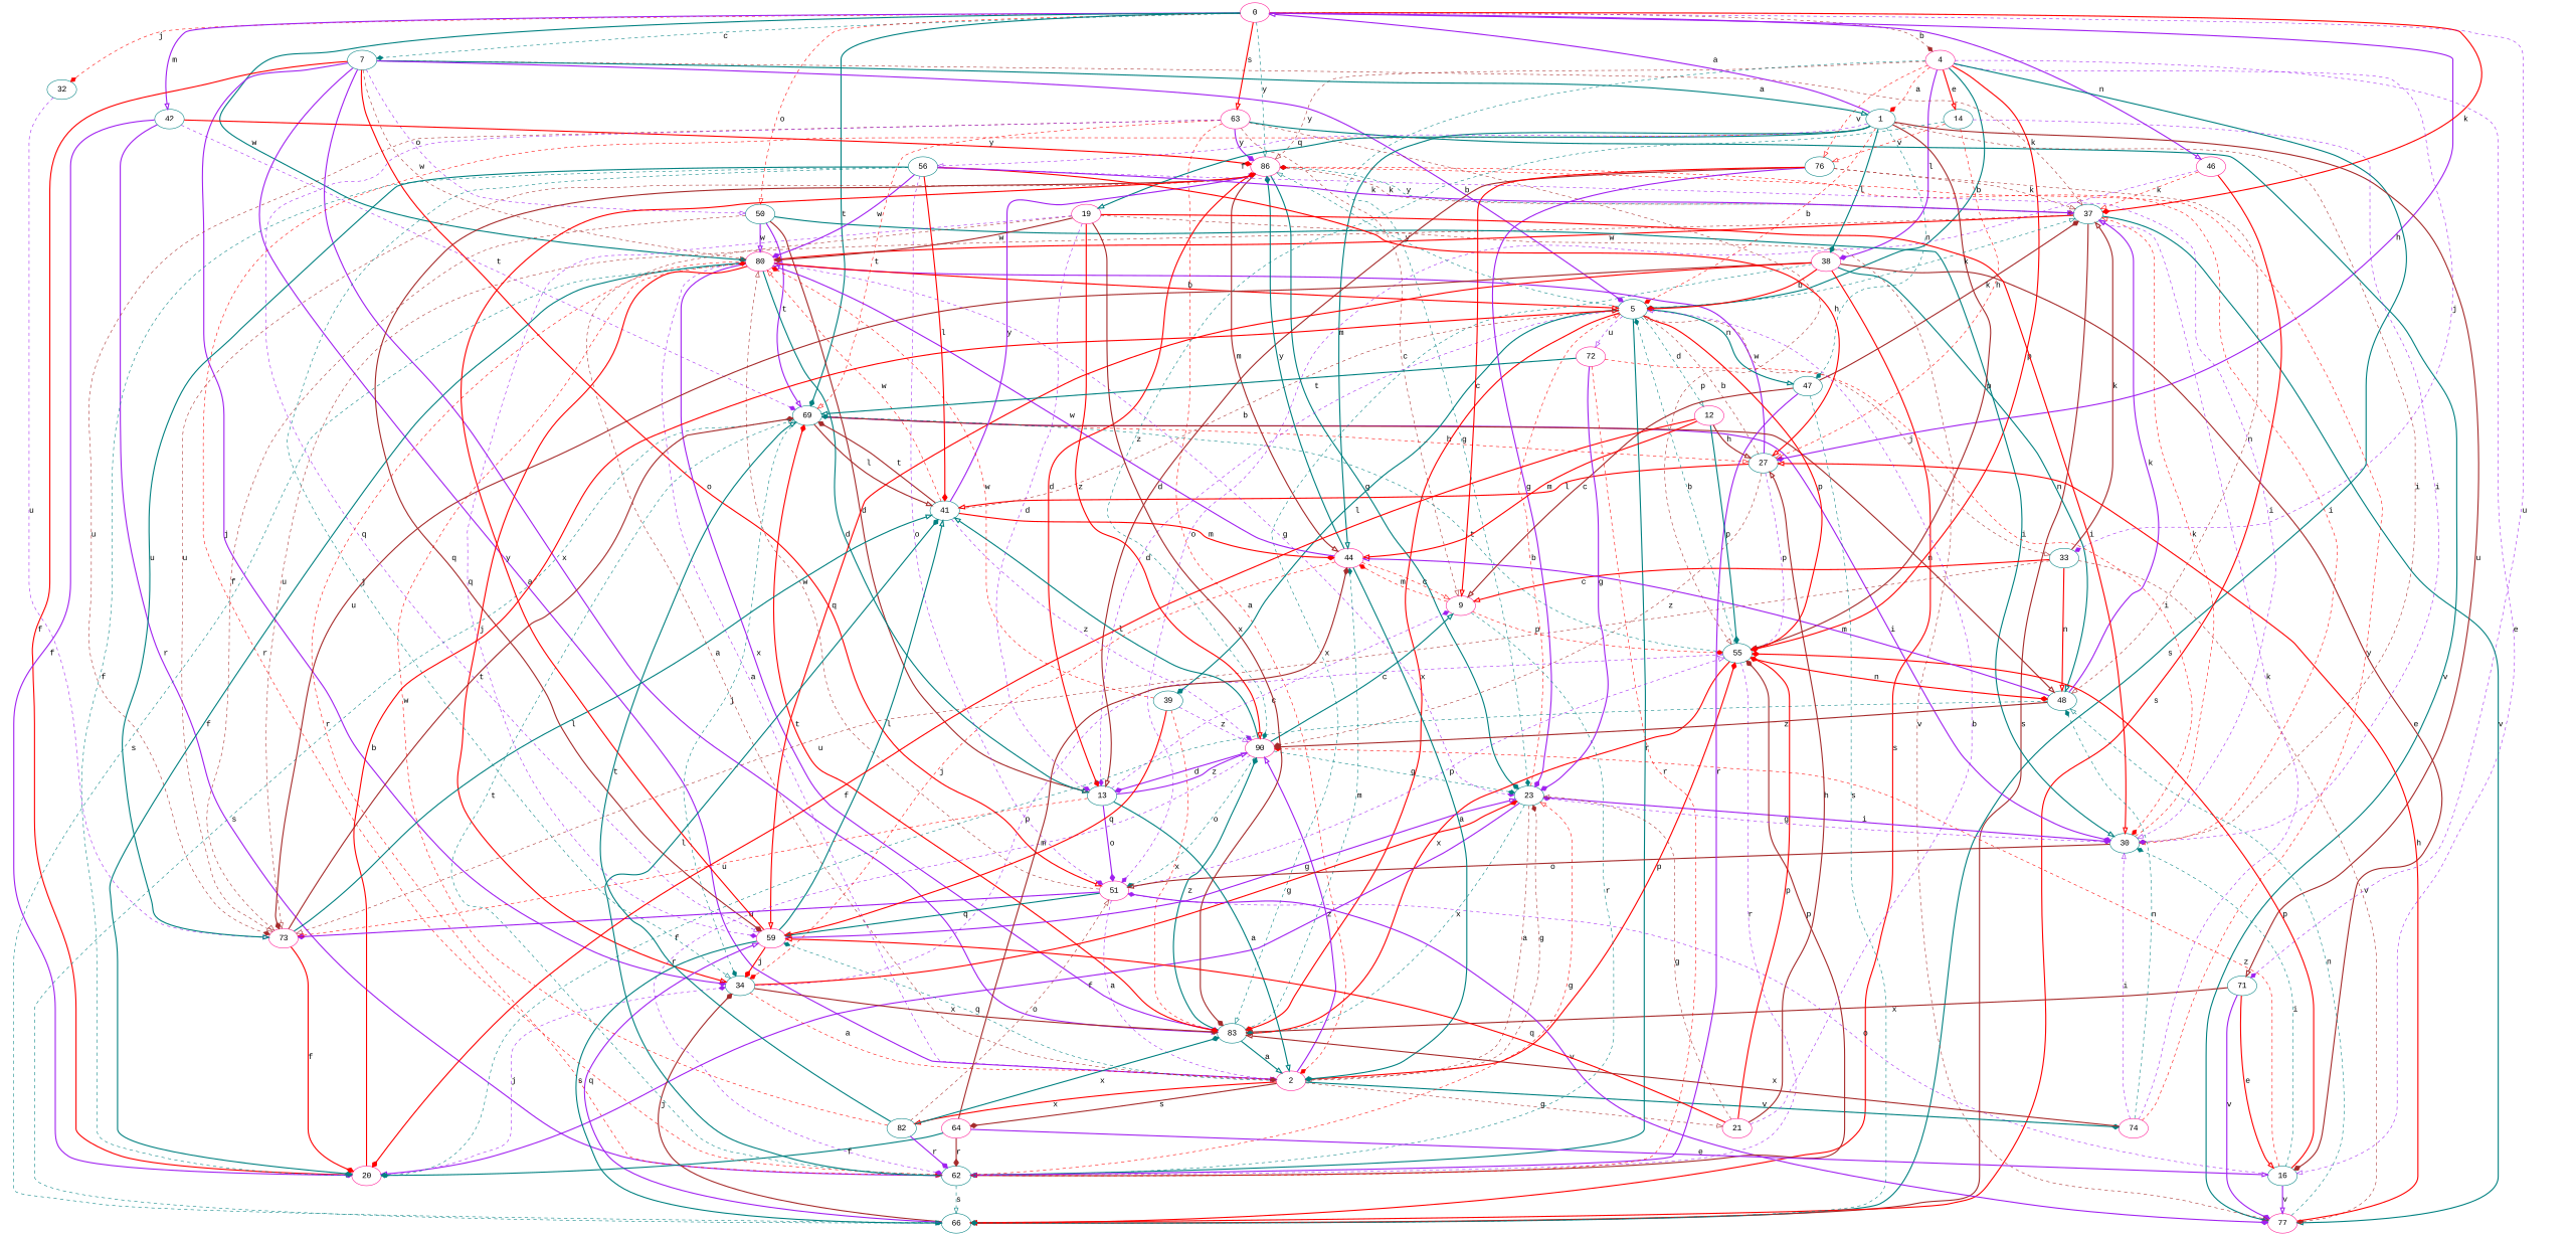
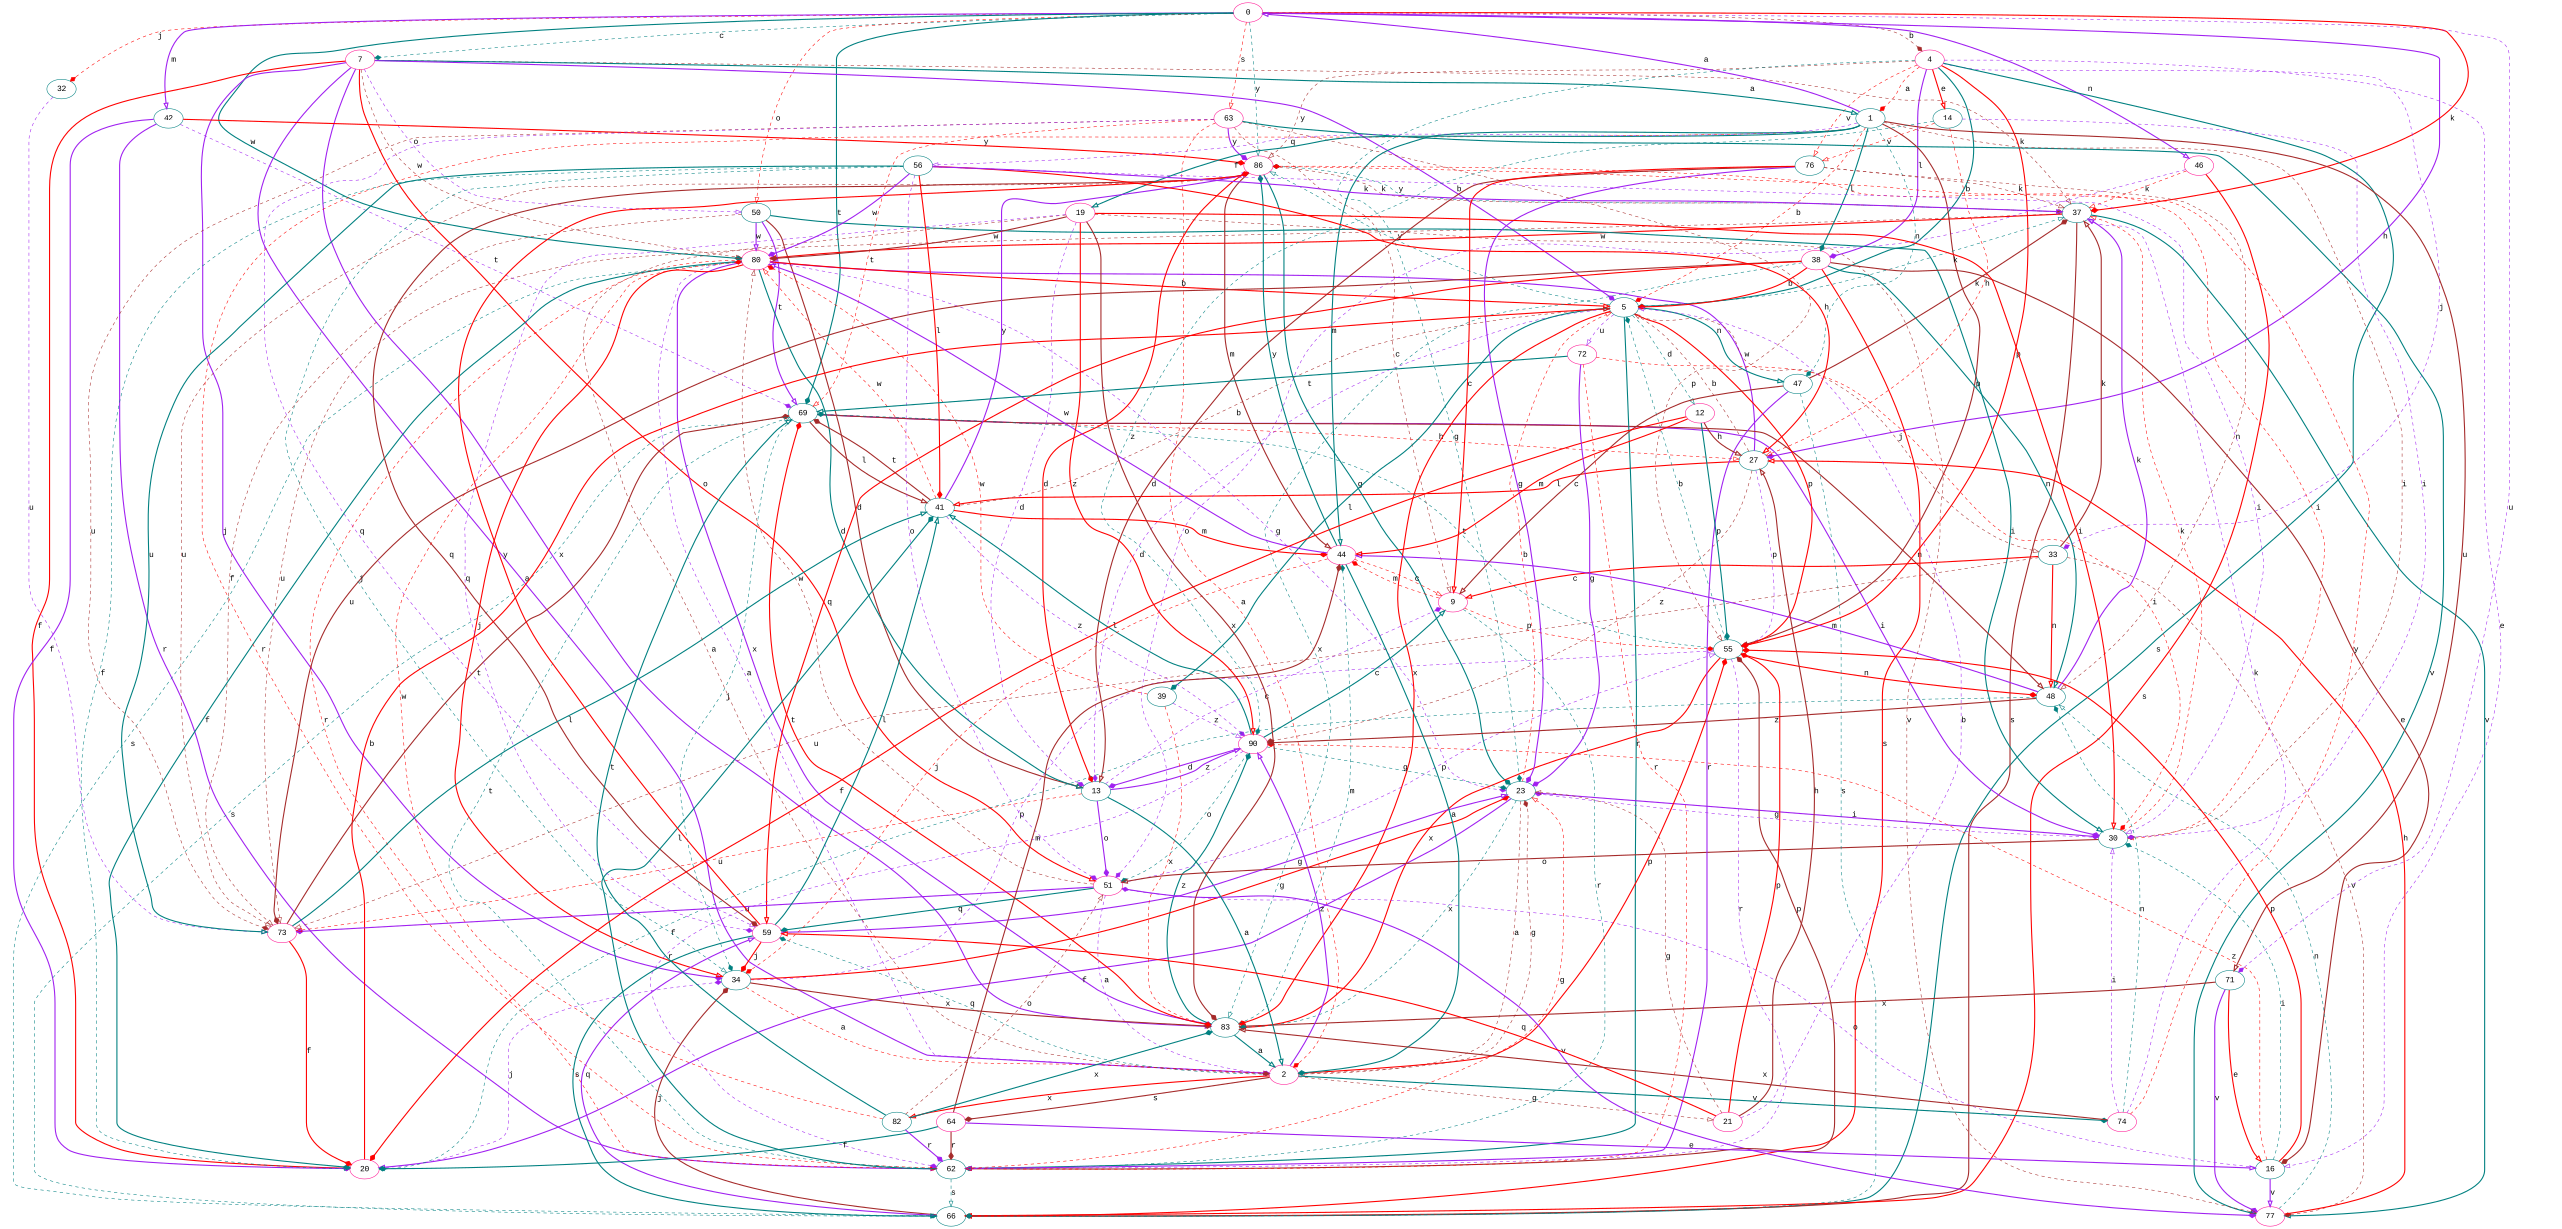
  strict digraph {
    fontname="Liberation Mono"
    node [color=teal fontname="Liberation Mono"]
    edge [arrowhead=onormal color=red fontname="Liberation Mono" style=bold]
    0 [color=deeppink]
    4 [color=deeppink]
-   7
+   7 [color=deeppink]
    27
    32
    37
    42
    46 [color=deeppink]
    50
    63 [color=deeppink]
    69
    71
    80 [color=deeppink]
    86 [color=deeppink]
    1
    5
    38 [color=deeppink]
    55
    23
    14
    16
    33
    66
    76
    2 [color=deeppink]
    83
    20 [color=deeppink]
    34
    51 [color=deeppink]
    90 [color=deeppink]
    41
    73 [color=deeppink]
    77 [color=deeppink]
    62
    30
    13
    59 [color=deeppink]
    9 [color=deeppink]
    48
    44 [color=deeppink]
    19 [color=deeppink]
    47
    56
    12 [color=deeppink]
    39
    72 [color=deeppink]
    21 [color=deeppink]
    64 [color=deeppink]
    74 [color=deeppink]
    82
    0 -> 4 [arrowhead=diamond color=brown label=b style=dashed]
    0 -> 7 [arrowhead=diamond color=teal label=c style=dashed]
    0 -> 27 [arrowhead=diamond color=purple label=h]
    0 -> 32 [arrowhead=diamond label=j style=dashed]
    0 -> 37 [arrowhead=diamond label=k]
    0 -> 42 [color=purple label=m]
    0 -> 46 [color=purple label=n]
    0 -> 50 [label=o style=dashed]
-   0 -> 63 [label=s]
+   0 -> 63 [label=s style=dashed]
    0 -> 69 [arrowhead=diamond color=teal label=t]
    0 -> 71 [arrowhead=diamond color=purple label=u style=dashed]
    0 -> 80 [arrowhead=diamond color=teal label=w]
    0 -> 86 [color=teal label=y style=dashed]
    4 -> 86 [color=brown label=y style=dashed]
    4 -> 1 [arrowhead=diamond label=a style=dashed]
    4 -> 5 [arrowhead=diamond color=teal label=b]
    4 -> 38 [arrowhead=diamond color=purple label=l]
    4 -> 55 [arrowhead=diamond label=p]
    4 -> 23 [arrowhead=diamond color=teal label=g style=dashed]
    4 -> 14 [label=e]
    4 -> 16 [color=purple label=e style=dashed]
    4 -> 33 [arrowhead=diamond color=purple label=j style=dashed]
    4 -> 66 [arrowhead=diamond color=teal label=s]
    4 -> 76 [label=v style=dashed]
    7 -> 37 [color=brown label=k style=dashed]
    7 -> 50 [color=purple label=o style=dashed]
    7 -> 80 [color=brown label=w style=dashed]
    7 -> 1 [color=teal label=a]
    7 -> 5 [arrowhead=diamond color=purple label=b]
    7 -> 2 [color=purple label=a]
    7 -> 83 [color=purple label=x]
    7 -> 20 [arrowhead=diamond label=f]
    7 -> 34 [arrowhead=diamond color=purple label=j]
    7 -> 51 [label=o]
    27 -> 80 [color=purple label=w]
    27 -> 5 [color=brown label=b style=dashed]
    27 -> 55 [arrowhead=diamond color=purple label=p style=dashed]
    27 -> 90 [arrowhead=diamond color=brown label=z style=dashed]
    27 -> 41 [label=l]
    32 -> 73 [color=purple label=u style=dashed]
    37 -> 80 [label=w]
    37 -> 86 [arrowhead=diamond color=teal label=y style=dashed]
    37 -> 66 [color=brown label=s]
    37 -> 73 [color=brown label=u style=dashed]
    37 -> 77 [color=teal label=v]
    42 -> 69 [arrowhead=diamond color=purple label=t style=dashed]
    42 -> 86 [arrowhead=diamond label=y]
    42 -> 20 [arrowhead=diamond color=purple label=f]
    42 -> 62 [color=purple label=r]
    46 -> 37 [label=k style=dashed]
    46 -> 66 [label=s]
    46 -> 51 [arrowhead=diamond color=purple label=o style=dashed]
    50 -> 69 [color=purple label=t]
    50 -> 80 [color=purple label=w]
    50 -> 73 [color=brown label=f style=dashed]
    50 -> 30 [color=teal label=i]
    50 -> 13 [color=brown label=d]
    63 -> 69 [label=t style=dashed]
    63 -> 86 [arrowhead=diamond color=purple label=y]
    63 -> 55 [color=brown label=p style=dashed]
    63 -> 2 [arrowhead=diamond label=a style=dashed]
    63 -> 73 [arrowhead=diamond color=brown label=u style=dashed]
    63 -> 77 [arrowhead=diamond color=teal label=v]
    63 -> 59 [color=purple label=q style=dashed]
    63 -> 9 [color=brown label=c style=dashed]
    69 -> 27 [label=h style=dashed]
    69 -> 66 [arrowhead=diamond color=teal label=s style=dashed]
    69 -> 34 [arrowhead=diamond color=teal label=j style=dashed]
    69 -> 41 [color=brown label=l]
    69 -> 30 [arrowhead=diamond color=purple label=i]
    69 -> 48 [color=brown label=n]
    71 -> 16 [label=e]
    71 -> 83 [color=brown label=x]
    71 -> 77 [arrowhead=diamond color=purple label=v]
    80 -> 5 [label=b]
    80 -> 23 [arrowhead=diamond color=purple label=g style=dashed]
    80 -> 66 [color=teal label=s style=dashed]
    80 -> 2 [arrowhead=diamond color=purple label=a style=dashed]
    80 -> 83 [arrowhead=diamond color=purple label=x]
    80 -> 20 [arrowhead=diamond color=teal label=f]
    80 -> 34 [label=j]
    80 -> 62 [label=r style=dashed]
    80 -> 13 [color=teal label=d]
    86 -> 37 [arrowhead=diamond color=brown label=k style=dashed]
    86 -> 23 [arrowhead=diamond color=teal label=g]
    86 -> 73 [color=brown label=u style=dashed]
    86 -> 30 [label=i style=dashed]
    86 -> 13 [arrowhead=diamond label=d]
    86 -> 59 [arrowhead=diamond color=brown label=q]
    86 -> 44 [color=brown label=m]
    1 -> 0 [color=purple label=a]
    1 -> 71 [color=brown label=u]
    1 -> 5 [arrowhead=diamond label=b style=dashed]
    1 -> 38 [arrowhead=diamond color=teal label=l]
    1 -> 55 [color=brown label=p]
    1 -> 62 [arrowhead=diamond label=r style=dashed]
    1 -> 30 [arrowhead=diamond color=brown label=i style=dashed]
    1 -> 44 [color=teal label=m]
    1 -> 19 [color=teal label=f]
    1 -> 47 [arrowhead=diamond color=teal label=n style=dashed]
    1 -> 56 [color=purple label=q style=dashed]
    5 -> 37 [color=teal label=k style=dashed]
    5 -> 86 [color=teal label=y style=dashed]
    5 -> 55 [arrowhead=diamond label=p]
    5 -> 33 [color=brown label=j style=dashed]
    5 -> 83 [arrowhead=diamond label=x]
    5 -> 62 [color=teal label=r]
    5 -> 13 [arrowhead=diamond color=purple label=d style=dashed]
    5 -> 47 [color=teal label=n]
    5 -> 12 [color=teal label=d style=dashed]
    5 -> 39 [arrowhead=diamond color=teal label=l]
    5 -> 72 [color=purple label=u style=dashed]
    38 -> 5 [arrowhead=diamond label=b]
    38 -> 16 [arrowhead=diamond color=brown label=e]
    38 -> 66 [label=s]
    38 -> 83 [color=teal label=x style=dashed]
    38 -> 73 [arrowhead=diamond color=brown label=u]
    38 -> 59 [label=q]
    38 -> 48 [color=teal label=n]
    55 -> 69 [arrowhead=diamond color=teal label=t style=dashed]
    55 -> 5 [arrowhead=diamond color=teal label=b style=dashed]
    55 -> 83 [arrowhead=diamond label=x]
    55 -> 62 [color=purple label=r style=dashed]
    55 -> 48 [arrowhead=diamond label=n]
    23 -> 5 [label=b style=dashed]
    23 -> 2 [color=brown label=a style=dashed]
    23 -> 83 [arrowhead=diamond color=teal label=x style=dashed]
    23 -> 20 [color=purple label=f]
    23 -> 30 [arrowhead=diamond color=purple label=i]
    14 -> 27 [label=h style=dashed]
    14 -> 76 [label=v style=dashed]
    14 -> 90 [arrowhead=diamond color=teal label=z style=dashed]
    14 -> 30 [arrowhead=diamond color=purple label=i style=dashed]
    16 -> 55 [arrowhead=diamond label=p]
    16 -> 51 [arrowhead=diamond color=purple label=o style=dashed]
    16 -> 90 [arrowhead=diamond label=z style=dashed]
    16 -> 77 [color=purple label=v]
    16 -> 30 [arrowhead=diamond color=teal label=i style=dashed]
    33 -> 37 [color=brown label=k]
    33 -> 73 [color=brown label=u style=dashed]
    33 -> 77 [arrowhead=diamond color=brown label=v style=dashed]
    33 -> 9 [label=c]
    33 -> 48 [label=n]
    66 -> 34 [arrowhead=diamond color=brown label=j]
    66 -> 59 [color=purple label=q]
    76 -> 37 [color=brown label=k style=dashed]
    76 -> 23 [arrowhead=diamond color=purple label=g]
    76 -> 13 [color=brown label=d]
    76 -> 9 [label=c]
    76 -> 48 [color=brown label=n style=dashed]
    2 -> 55 [arrowhead=diamond label=p]
    2 -> 23 [arrowhead=diamond color=brown label=g style=dashed]
    2 -> 90 [color=purple label=z]
    2 -> 59 [arrowhead=diamond color=teal label=q style=dashed]
    2 -> 21 [color=brown label=g style=dashed]
    2 -> 64 [arrowhead=diamond color=brown label=s]
    2 -> 74 [arrowhead=diamond color=teal label=v]
    2 -> 82 [label=x]
    83 -> 69 [arrowhead=diamond label=t]
    83 -> 2 [color=teal label=a]
    83 -> 90 [arrowhead=diamond color=teal label=z]
    83 -> 44 [arrowhead=diamond color=teal label=m style=dashed]
    20 -> 5 [label=b]
    20 -> 34 [arrowhead=diamond color=purple label=j style=dashed]
    34 -> 55 [color=purple label=p style=dashed]
    34 -> 23 [arrowhead=diamond label=g]
    34 -> 2 [label=a style=dashed]
    34 -> 83 [arrowhead=diamond color=brown label=x]
    51 -> 80 [color=brown label=w style=dashed]
    51 -> 55 [color=purple label=p style=dashed]
    51 -> 2 [arrowhead=diamond color=purple label=a style=dashed]
    51 -> 73 [arrowhead=diamond color=purple label=u]
    51 -> 77 [arrowhead=diamond color=purple label=v]
    51 -> 59 [arrowhead=diamond color=teal label=q]
    90 -> 23 [arrowhead=diamond color=teal label=g style=dashed]
    90 -> 51 [arrowhead=diamond color=teal label=o style=dashed]
    90 -> 41 [color=teal label=l]
    90 -> 62 [arrowhead=diamond color=purple label=r style=dashed]
    90 -> 13 [arrowhead=diamond color=purple label=d]
    90 -> 9 [color=teal label=c]
    41 -> 69 [arrowhead=diamond color=brown label=t]
    41 -> 80 [label=w style=dashed]
    41 -> 86 [color=purple label=y]
    41 -> 5 [color=brown label=b style=dashed]
    41 -> 90 [arrowhead=diamond color=purple label=z style=dashed]
    41 -> 44 [arrowhead=diamond label=m]
    73 -> 69 [arrowhead=diamond color=brown label=t]
    73 -> 20 [arrowhead=diamond label=f]
    73 -> 41 [color=teal label=l]
    77 -> 27 [label=h]
    77 -> 48 [color=teal label=n style=dashed]
    62 -> 69 [color=teal label=t style=dashed]
    62 -> 55 [arrowhead=diamond color=brown label=p]
    62 -> 23 [label=g style=dashed]
    62 -> 66 [color=teal label=s style=dashed]
    62 -> 41 [arrowhead=diamond color=teal label=l]
    30 -> 37 [label=k style=dashed]
    30 -> 23 [arrowhead=diamond color=purple label=g style=dashed]
    30 -> 51 [color=brown label=o]
    13 -> 2 [color=teal label=a]
    13 -> 51 [arrowhead=diamond color=purple label=o]
    13 -> 90 [color=purple label=z]
    13 -> 73 [label=u style=dashed]
    13 -> 9 [arrowhead=diamond color=purple label=c style=dashed]
    59 -> 86 [arrowhead=diamond label=y]
    59 -> 23 [color=purple label=g]
    59 -> 66 [color=teal label=s]
    59 -> 34 [arrowhead=diamond label=j]
    59 -> 41 [color=teal label=l]
    9 -> 55 [arrowhead=diamond label=p style=dashed]
    9 -> 62 [arrowhead=diamond color=teal label=r style=dashed]
    9 -> 44 [arrowhead=diamond label=m style=dashed]
    48 -> 37 [color=purple label=k]
    48 -> 20 [color=teal label=f style=dashed]
    48 -> 90 [arrowhead=diamond color=brown label=z]
    48 -> 44 [color=purple label=m]
    44 -> 80 [color=purple label=w]
    44 -> 86 [arrowhead=diamond color=teal label=y]
    44 -> 2 [arrowhead=diamond color=teal label=a]
    44 -> 34 [arrowhead=diamond label=j style=dashed]
    44 -> 9 [label=c style=dashed]
    19 -> 80 [arrowhead=diamond color=brown label=w]
    19 -> 2 [arrowhead=diamond color=brown label=a style=dashed]
    19 -> 83 [arrowhead=diamond color=brown label=x]
    19 -> 90 [label=z]
    19 -> 77 [color=brown label=v style=dashed]
    19 -> 30 [label=i]
    19 -> 13 [arrowhead=diamond color=purple label=d style=dashed]
    19 -> 59 [arrowhead=diamond color=purple label=q style=dashed]
    47 -> 37 [arrowhead=diamond color=brown label=k]
    47 -> 66 [arrowhead=diamond color=teal label=s style=dashed]
    47 -> 62 [color=purple label=r]
    47 -> 9 [color=brown label=c]
    56 -> 27 [label=h]
    56 -> 37 [color=purple label=k]
    56 -> 80 [arrowhead=diamond color=purple label=w]
    56 -> 20 [color=teal label=f style=dashed]
    56 -> 34 [color=teal label=j style=dashed]
    56 -> 51 [arrowhead=diamond color=purple label=o style=dashed]
    56 -> 41 [arrowhead=diamond label=l]
    56 -> 73 [color=teal label=u]
    56 -> 30 [color=purple label=i style=dashed]
    12 -> 27 [color=brown label=h]
    12 -> 55 [arrowhead=diamond color=teal label=p]
    12 -> 20 [arrowhead=diamond label=f]
    12 -> 44 [label=m]
    39 -> 80 [arrowhead=diamond label=w style=dashed]
    39 -> 83 [arrowhead=diamond label=x style=dashed]
    39 -> 90 [color=purple label=z style=dashed]
-   39 -> 59 [label=q]
    72 -> 69 [color=teal label=t]
    72 -> 23 [arrowhead=diamond color=purple label=g]
    72 -> 62 [label=r style=dashed]
    72 -> 30 [arrowhead=diamond label=i style=dashed]
    21 -> 27 [color=brown label=h]
    21 -> 5 [color=purple label=b style=dashed]
    21 -> 55 [arrowhead=diamond label=p]
    21 -> 23 [color=brown label=g style=dashed]
    21 -> 59 [label=q]
    64 -> 16 [color=purple label=e]
    64 -> 20 [arrowhead=diamond color=teal label=f]
    64 -> 62 [arrowhead=diamond color=brown label=r]
    64 -> 44 [arrowhead=diamond color=brown label=m]
    74 -> 37 [color=purple label=k style=dashed]
    74 -> 86 [arrowhead=diamond label=y style=dashed]
    74 -> 83 [color=brown label=x]
    74 -> 30 [color=purple label=i style=dashed]
    74 -> 48 [arrowhead=diamond color=teal label=n style=dashed]
    82 -> 69 [color=teal label=t]
    82 -> 80 [arrowhead=diamond label=w style=dashed]
    82 -> 83 [arrowhead=diamond color=teal label=x]
    82 -> 51 [color=brown label=o style=dashed]
    82 -> 62 [arrowhead=diamond color=purple label=r]
  }
